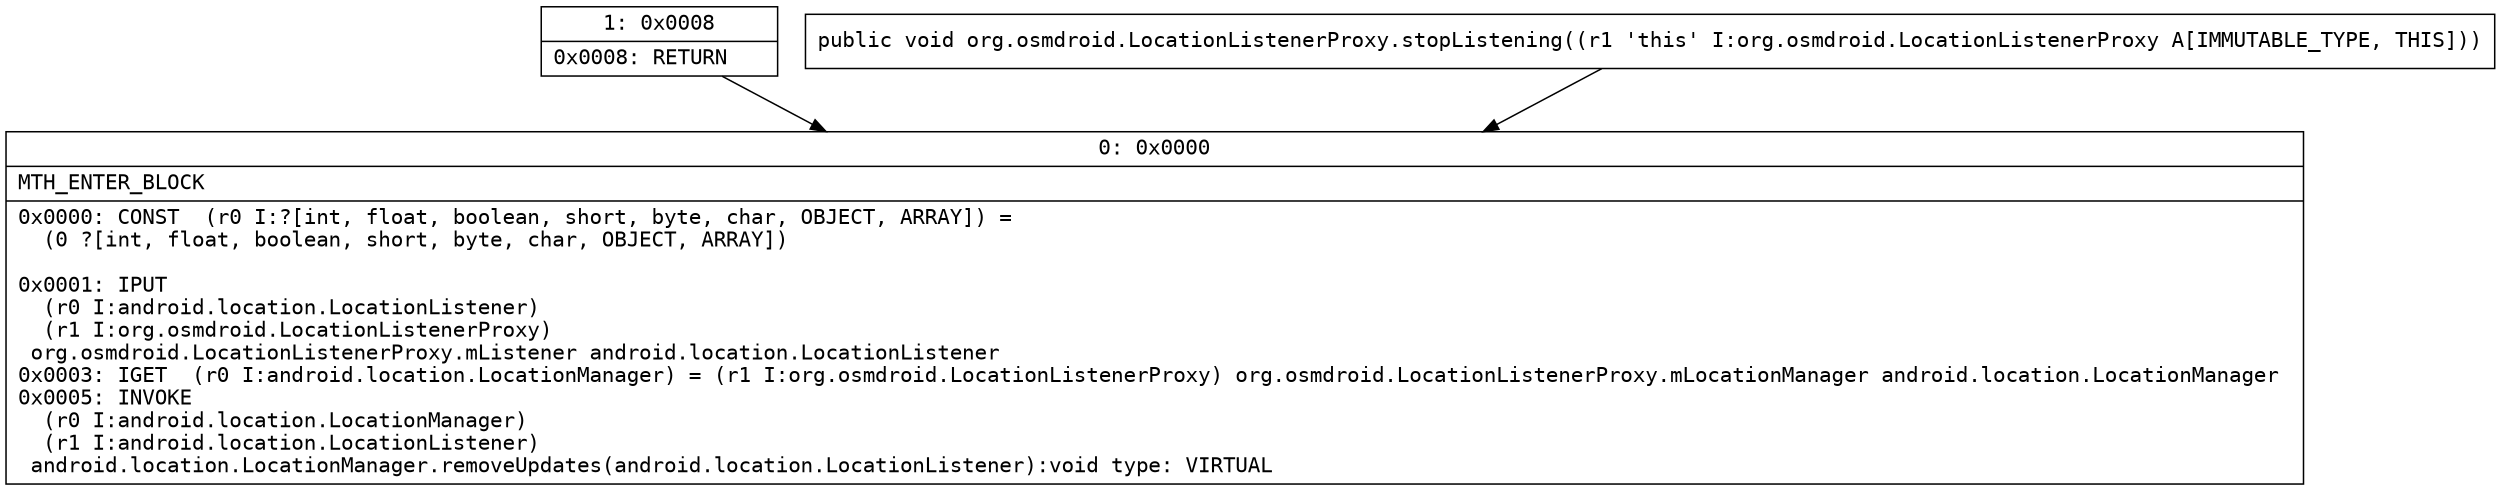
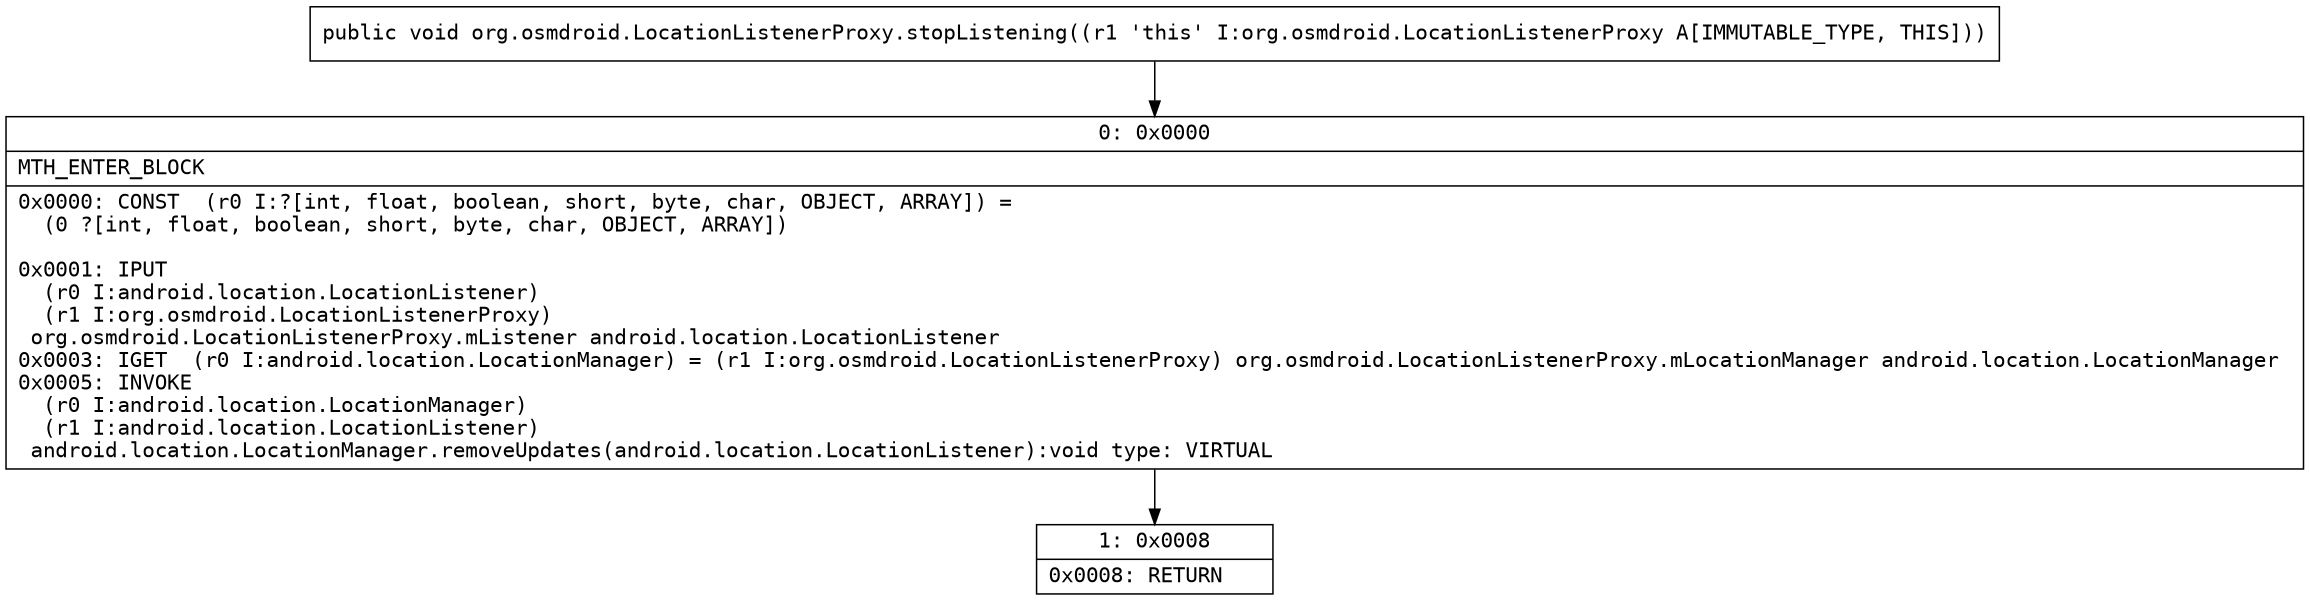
  digraph {
    fontname="DejaVu Sans Mono"
    node [shape=record fontname="DejaVu Sans Mono"]
    edge [fontname="DejaVu Sans Mono"]
    n1 [label="{0\:\ 0x0000|MTH_ENTER_BLOCK\l|0x0000: CONST  (r0 I:?[int, float, boolean, short, byte, char, OBJECT, ARRAY]) = \l  (0 ?[int, float, boolean, short, byte, char, OBJECT, ARRAY])\l \l0x0001: IPUT  \l  (r0 I:android.location.LocationListener)\l  (r1 I:org.osmdroid.LocationListenerProxy)\l org.osmdroid.LocationListenerProxy.mListener android.location.LocationListener \l0x0003: IGET  (r0 I:android.location.LocationManager) = (r1 I:org.osmdroid.LocationListenerProxy) org.osmdroid.LocationListenerProxy.mLocationManager android.location.LocationManager \l0x0005: INVOKE  \l  (r0 I:android.location.LocationManager)\l  (r1 I:android.location.LocationListener)\l android.location.LocationManager.removeUpdates(android.location.LocationListener):void type: VIRTUAL \l}"]
    n2 [label="{1\:\ 0x0008|0x0008: RETURN   \l}"]
    n3 [label="{public void org.osmdroid.LocationListenerProxy.stopListening((r1 'this' I:org.osmdroid.LocationListenerProxy A[IMMUTABLE_TYPE, THIS])) }"]
-   n2 -> n1
+   n1 -> n2
    n3 -> n1
  }
